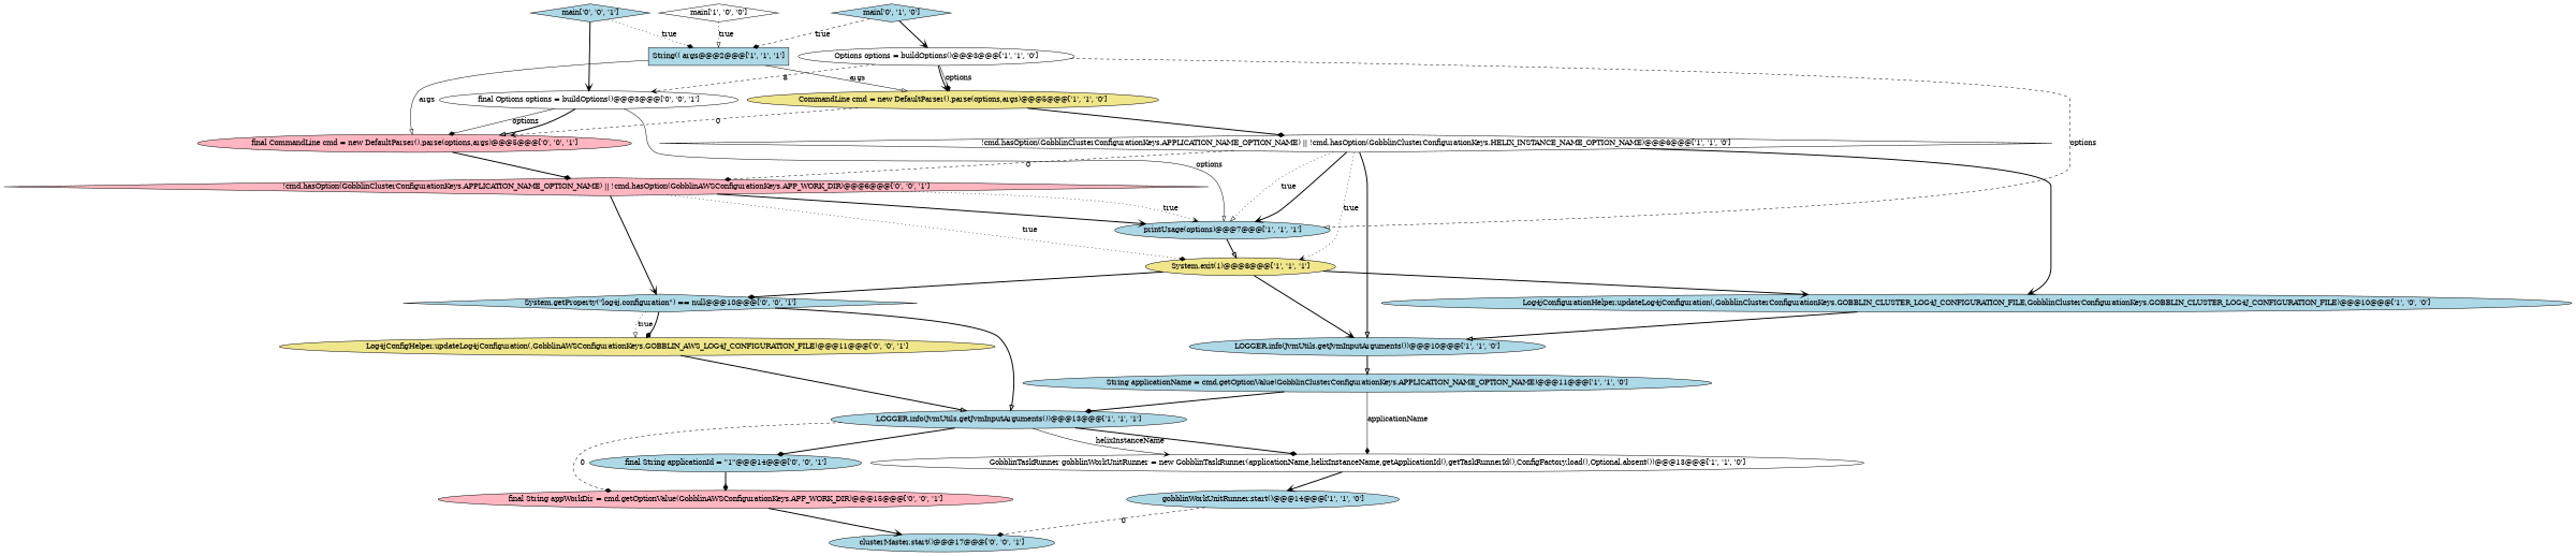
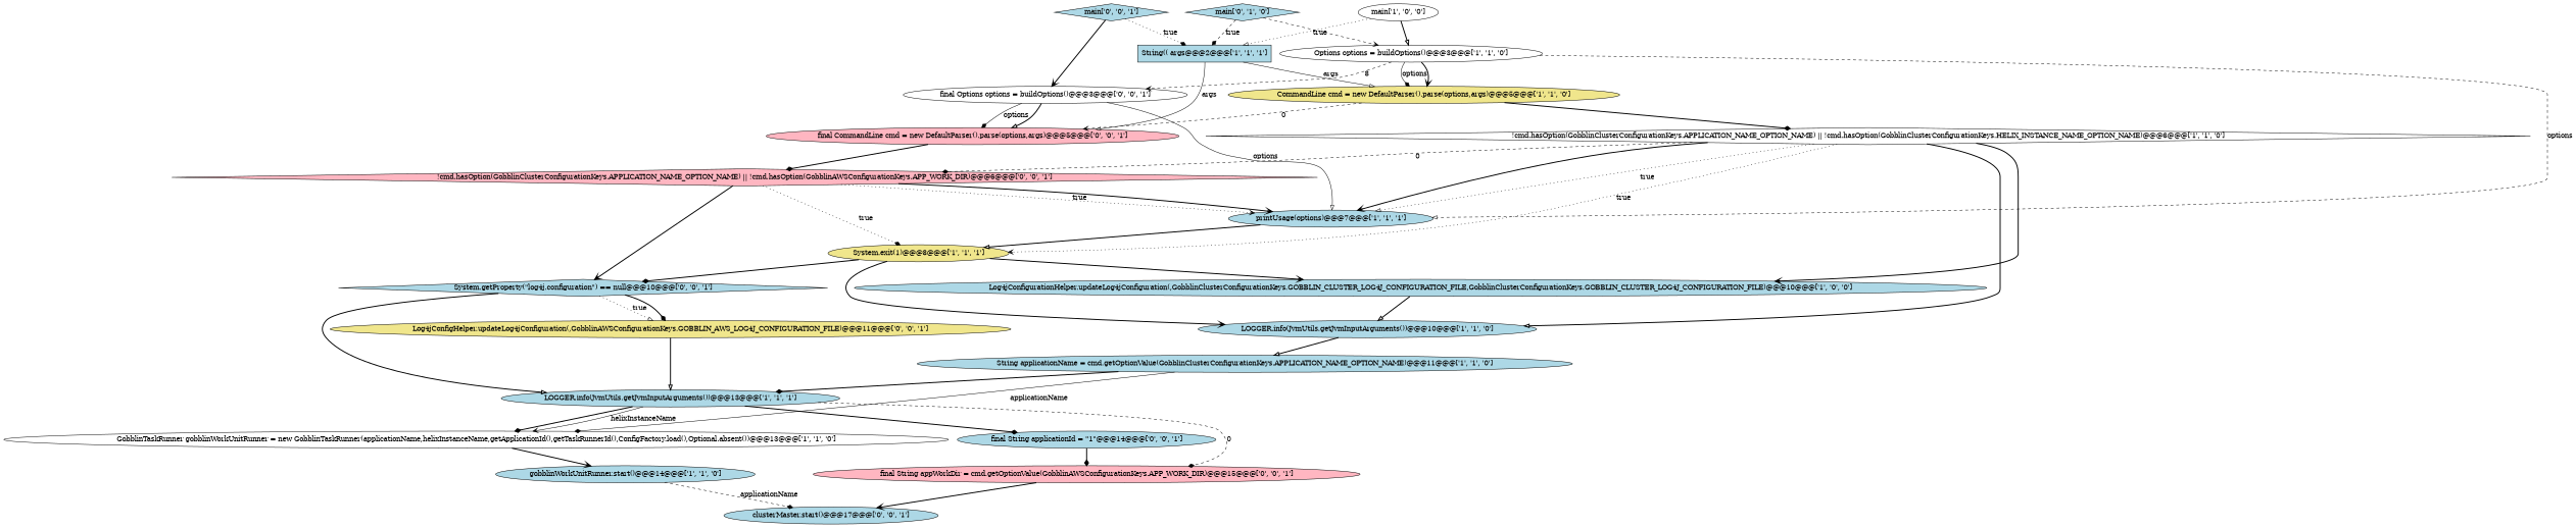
  digraph {
    node [fillcolor=lightblue shape=ellipse style=filled]
    edge [arrowhead=diamond style=bold]
    n1 [fillcolor=lightpink label="final CommandLine cmd = new DefaultParser().parse(options,args)@@@5@@@['0', '0', '1']"]
    n2 [fillcolor=lightpink label="!cmd.hasOption(GobblinClusterConfigurationKeys.APPLICATION_NAME_OPTION_NAME) || !cmd.hasOption(GobblinAWSConfigurationKeys.APP_WORK_DIR)@@@6@@@['0', '0', '1']" shape=diamond]
    n3 [label="System.getProperty(\"log4j.configuration\") == null@@@10@@@['0', '0', '1']" shape=diamond]
    n4 [label="printUsage(options)@@@7@@@['1', '1', '1']"]
    n5 [fillcolor=khaki label="System.exit(1)@@@8@@@['1', '1', '1']"]
    n6 [label="LOGGER.info(JvmUtils.getJvmInputArguments())@@@13@@@['1', '1', '1']"]
    n7 [fillcolor=khaki label="Log4jConfigHelper.updateLog4jConfiguration(,GobblinAWSConfigurationKeys.GOBBLIN_AWS_LOG4J_CONFIGURATION_FILE)@@@11@@@['0', '0', '1']"]
    n8 [fillcolor=white label="GobblinTaskRunner gobblinWorkUnitRunner = new GobblinTaskRunner(applicationName,helixInstanceName,getApplicationId(),getTaskRunnerId(),ConfigFactory.load(),Optional.absent())@@@13@@@['1', '1', '0']"]
    n9 [label="final String applicationId = \"1\"@@@14@@@['0', '0', '1']"]
    n10 [fillcolor=lightpink label="final String appWorkDir = cmd.getOptionValue(GobblinAWSConfigurationKeys.APP_WORK_DIR)@@@15@@@['0', '0', '1']"]
    n11 [label="gobblinWorkUnitRunner.start()@@@14@@@['1', '1', '0']"]
    n12 [label="clusterMaster.start()@@@17@@@['0', '0', '1']"]
    n13 [label="main['0', '0', '1']" shape=diamond]
    n14 [fillcolor=white label="final Options options = buildOptions()@@@3@@@['0', '0', '1']"]
    n15 [label="String(( args@@@2@@@['1', '1', '1']" shape=box]
    n16 [fillcolor=khaki label="CommandLine cmd = new DefaultParser().parse(options,args)@@@5@@@['1', '1', '0']"]
    n17 [label="LOGGER.info(JvmUtils.getJvmInputArguments())@@@10@@@['1', '1', '0']"]
    n18 [label="String applicationName = cmd.getOptionValue(GobblinClusterConfigurationKeys.APPLICATION_NAME_OPTION_NAME)@@@11@@@['1', '1', '0']"]
    n19 [fillcolor=white label="!cmd.hasOption(GobblinClusterConfigurationKeys.APPLICATION_NAME_OPTION_NAME) || !cmd.hasOption(GobblinClusterConfigurationKeys.HELIX_INSTANCE_NAME_OPTION_NAME)@@@6@@@['1', '1', '0']" shape=diamond]
    n20 [label="Log4jConfigurationHelper.updateLog4jConfiguration(,GobblinClusterConfigurationKeys.GOBBLIN_CLUSTER_LOG4J_CONFIGURATION_FILE,GobblinClusterConfigurationKeys.GOBBLIN_CLUSTER_LOG4J_CONFIGURATION_FILE)@@@10@@@['1', '0', '0']"]
    n21 [fillcolor=white label="Options options = buildOptions()@@@3@@@['1', '1', '0']"]
    n22 [label="main['0', '1', '0']" shape=diamond]
-   n23 [fillcolor=white label="main['1', '0', '0']" shape=diamond]
+   n23 [fillcolor=white label="main['1', '0', '0']"]
    n1 -> n2
    n2 -> n3 [arrowhead=vee]
    n2 -> n4 [arrowhead=vee label=true style=dotted]
    n2 -> n4 [arrowhead=vee]
    n2 -> n5 [label=true style=dotted]
    n3 -> n6 [arrowhead=onormal]
    n3 -> n7 [arrowhead=onormal label=true style=dotted]
    n3 -> n7
    n4 -> n5 [arrowhead=onormal]
    n5 -> n3
    n5 -> n17 [arrowhead=vee]
    n5 -> n20 [arrowhead=vee]
    n6 -> n8
    n6 -> n8 [arrowhead=vee label=helixInstanceName style=solid]
    n6 -> n9
    n6 -> n10 [label=0 style=dashed]
    n7 -> n6 [arrowhead=onormal]
    n8 -> n11 [arrowhead=vee]
    n9 -> n10
    n10 -> n12 [arrowhead=vee]
-   n11 -> n12 [label=0 style=dashed]
+   n11 -> n12 [label=applicationName style=dashed]
    n13 -> n14 [arrowhead=vee]
    n13 -> n15 [label=true style=dotted]
    n14 -> n1 [label=options style=solid]
    n14 -> n1 [arrowhead=onormal]
    n14 -> n4 [arrowhead=onormal label=options style=solid]
    n15 -> n1 [arrowhead=onormal label=args style=solid]
    n15 -> n16 [arrowhead=onormal label=args style=solid]
    n16 -> n1 [arrowhead=vee label=0 style=dashed]
    n16 -> n19
    n17 -> n18 [arrowhead=onormal]
    n18 -> n6
    n18 -> n8 [label=applicationName style=solid]
    n19 -> n2 [label=0 style=dashed]
    n19 -> n4 [arrowhead=vee]
    n19 -> n4 [arrowhead=onormal label=true style=dotted]
    n19 -> n5 [arrowhead=vee label=true style=dotted]
    n19 -> n17 [arrowhead=onormal]
    n19 -> n20 [arrowhead=vee]
    n20 -> n17 [arrowhead=onormal]
    n21 -> n4 [arrowhead=onormal label=options style=dashed]
    n21 -> n14 [arrowhead=vee label=8 style=dashed]
    n21 -> n16 [label=options style=solid]
    n21 -> n16 [arrowhead=vee]
    n22 -> n15 [label=true style=dashed]
-   n22 -> n21 [arrowhead=vee]
+   n22 -> n21 [arrowhead=vee style=dashed]
    n23 -> n15 [arrowhead=onormal label=true style=dotted]
+   n23 -> n21 [arrowhead=onormal]
  }
